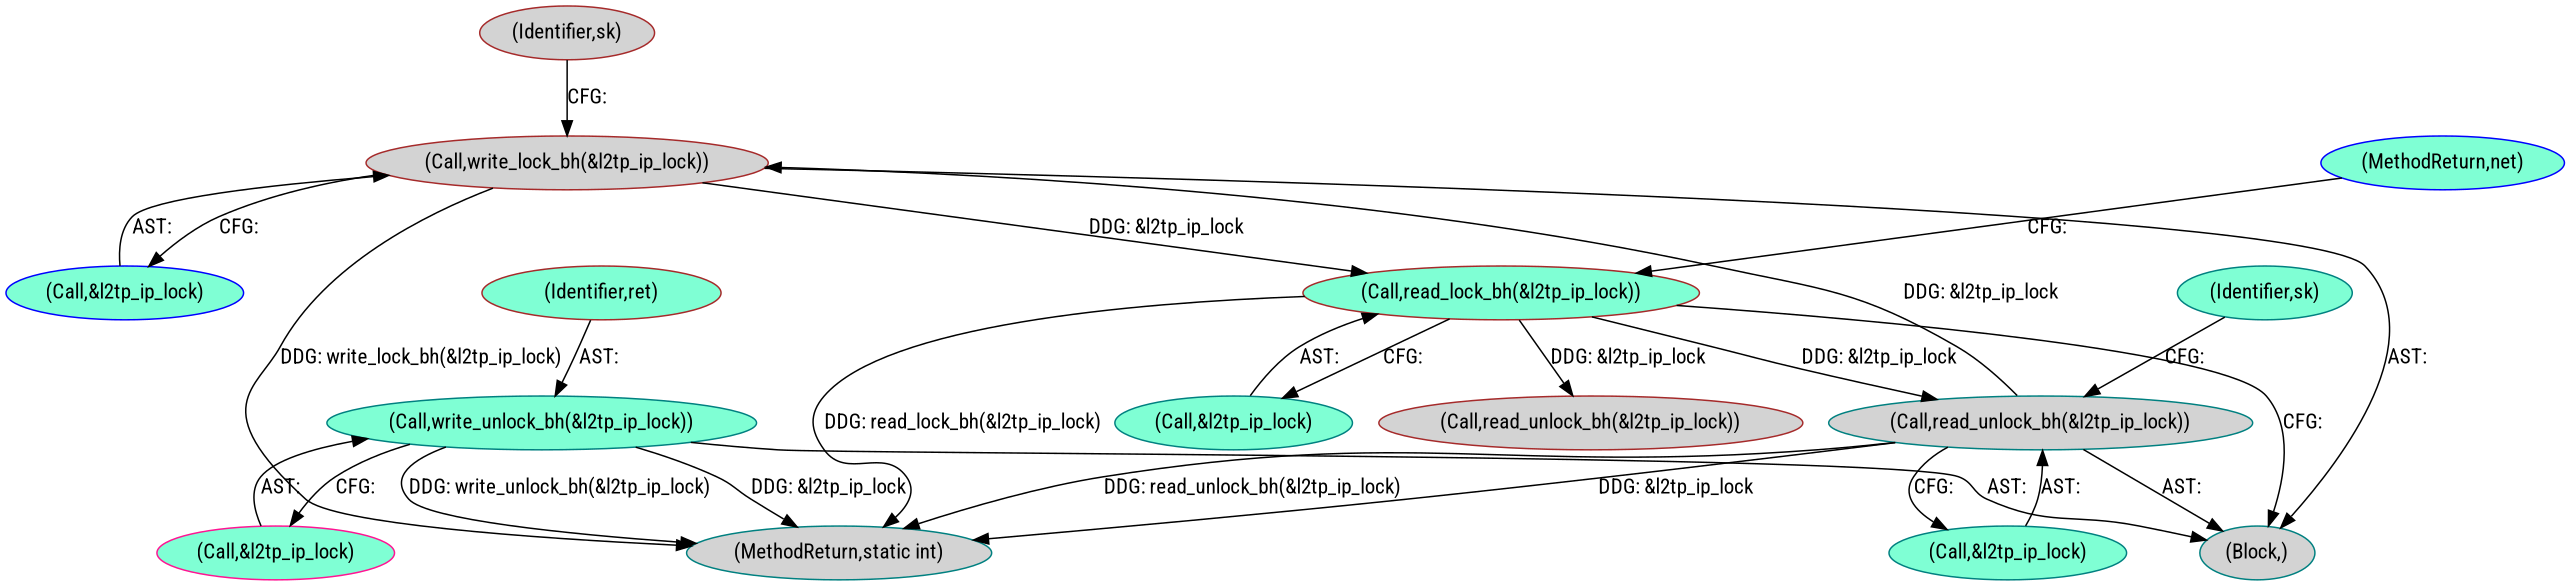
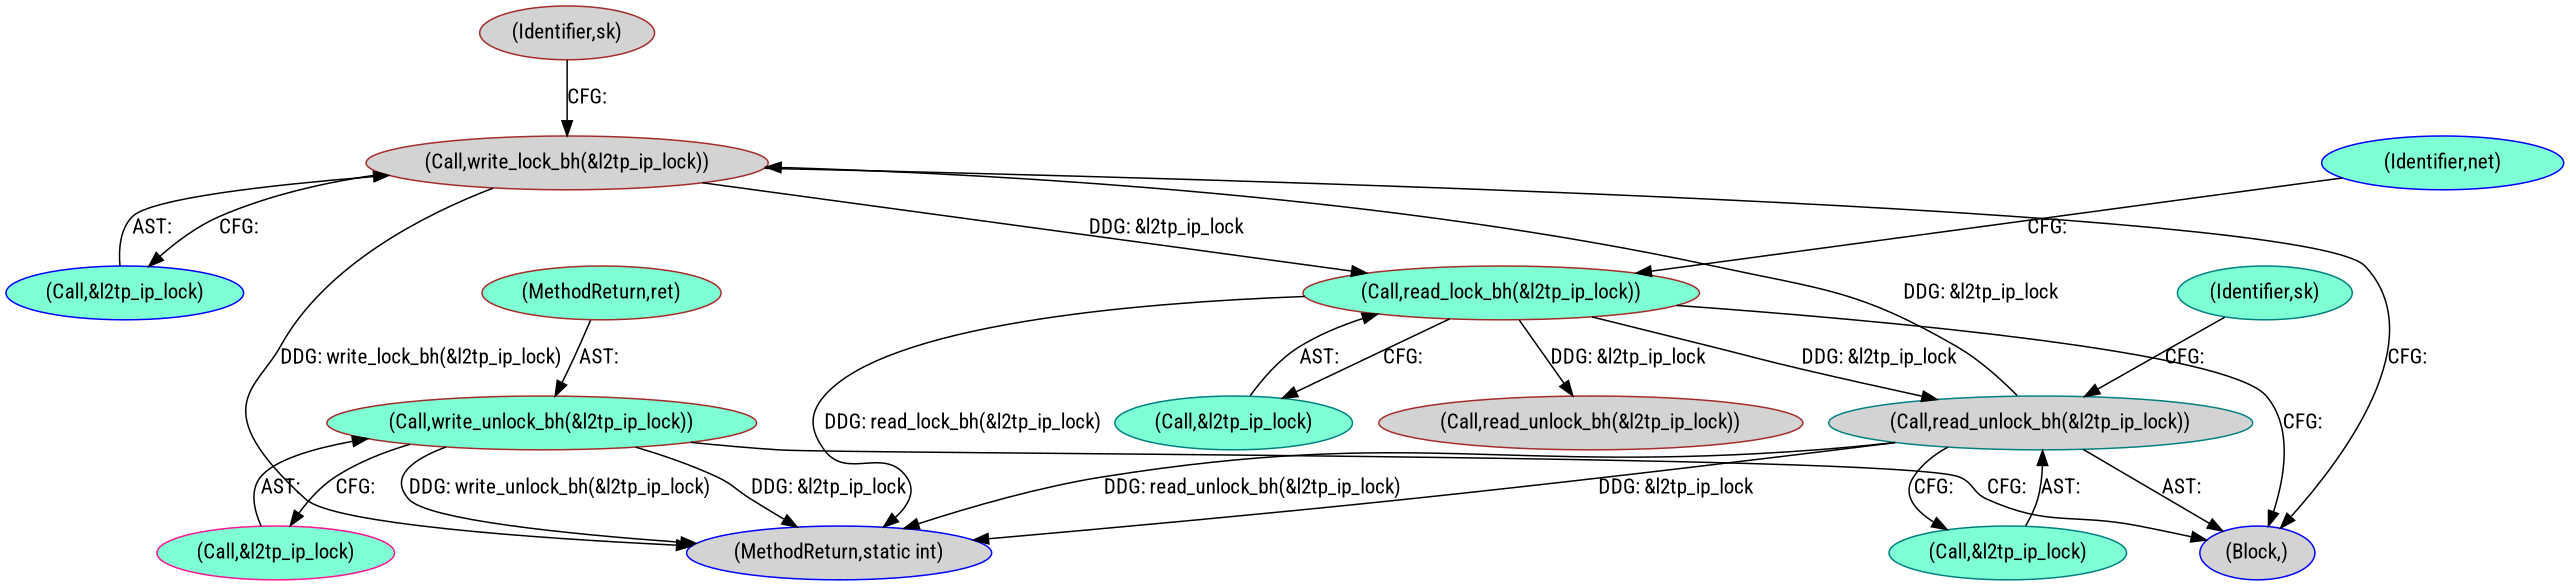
  digraph {
    fontname="Roboto Condensed"
    node [color=brown fillcolor=aquamarine fontname="Roboto Condensed" style=filled]
    edge [fontname="Roboto Condensed"]
    n1 [fillcolor=lightgrey label="(Call,write_lock_bh(&l2tp_ip_lock))"]
    n2 [color=blue label="(Call,&l2tp_ip_lock)"]
-   n3 [color=teal fillcolor=lightgrey label="(Block,)"]
-   n4 [color=teal fillcolor=lightgrey label="(MethodReturn,static int)"]
+   n3 [color=blue fillcolor=lightgrey label="(Block,)"]
+   n4 [color=blue fillcolor=lightgrey label="(MethodReturn,static int)"]
    n5 [label="(Call,read_lock_bh(&l2tp_ip_lock))"]
-   n6 [color=teal label="(Call,write_unlock_bh(&l2tp_ip_lock))"]
+   n6 [label="(Call,write_unlock_bh(&l2tp_ip_lock))"]
    n7 [color=deeppink label="(Call,&l2tp_ip_lock)"]
    n8 [color=teal fillcolor=lightgrey label="(Call,read_unlock_bh(&l2tp_ip_lock))"]
    n9 [color=teal label="(Call,&l2tp_ip_lock)"]
    n10 [color=teal label="(Call,&l2tp_ip_lock)"]
    n11 [fillcolor=lightgrey label="(Call,read_unlock_bh(&l2tp_ip_lock))"]
    n12 [fillcolor=lightgrey label="(Identifier,sk)"]
    n13 [color=teal label="(Identifier,sk)"]
-   n14 [color=blue label="(MethodReturn,net)"]
-   n15 [label="(Identifier,ret)"]
+   n14 [color=blue label="(Identifier,net)"]
+   n15 [label="(MethodReturn,ret)"]
    n1 -> n2 [label="CFG: "]
-   n1 -> n3 [label="AST: "]
+   n1 -> n3 [label="CFG: "]
    n1 -> n4 [label="DDG: write_lock_bh(&l2tp_ip_lock)"]
    n1 -> n5 [label="DDG: &l2tp_ip_lock"]
    n2 -> n1 [label="AST: "]
    n5 -> n3 [label="CFG: "]
    n5 -> n4 [label="DDG: read_lock_bh(&l2tp_ip_lock)"]
    n5 -> n8 [label="DDG: &l2tp_ip_lock"]
    n5 -> n10 [label="CFG: "]
    n5 -> n11 [label="DDG: &l2tp_ip_lock"]
-   n6 -> n3 [label="AST: "]
+   n6 -> n3 [label="CFG: "]
    n6 -> n4 [label="DDG: &l2tp_ip_lock"]
    n6 -> n4 [label="DDG: write_unlock_bh(&l2tp_ip_lock)"]
    n6 -> n7 [label="CFG: "]
    n7 -> n6 [label="AST: "]
    n8 -> n1 [label="DDG: &l2tp_ip_lock"]
    n8 -> n3 [label="AST: "]
    n8 -> n4 [label="DDG: &l2tp_ip_lock"]
    n8 -> n4 [label="DDG: read_unlock_bh(&l2tp_ip_lock)"]
    n8 -> n9 [label="CFG: "]
    n9 -> n8 [label="AST: "]
    n10 -> n5 [label="AST: "]
    n12 -> n1 [label="CFG: "]
    n13 -> n8 [label="CFG: "]
    n14 -> n5 [label="CFG: "]
    n15 -> n6 [label="AST: "]
  }
